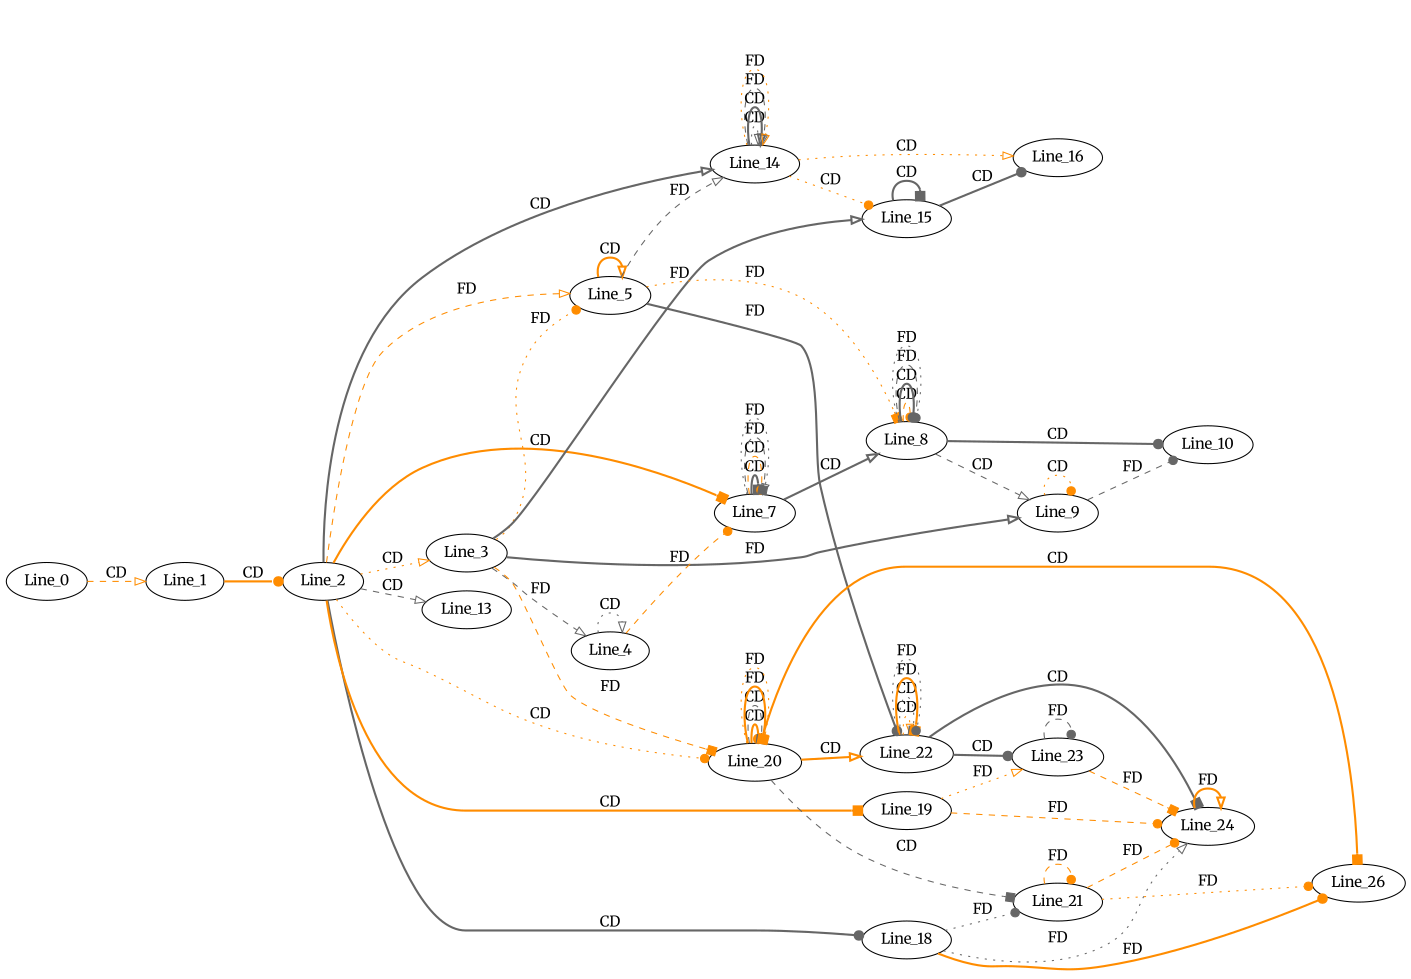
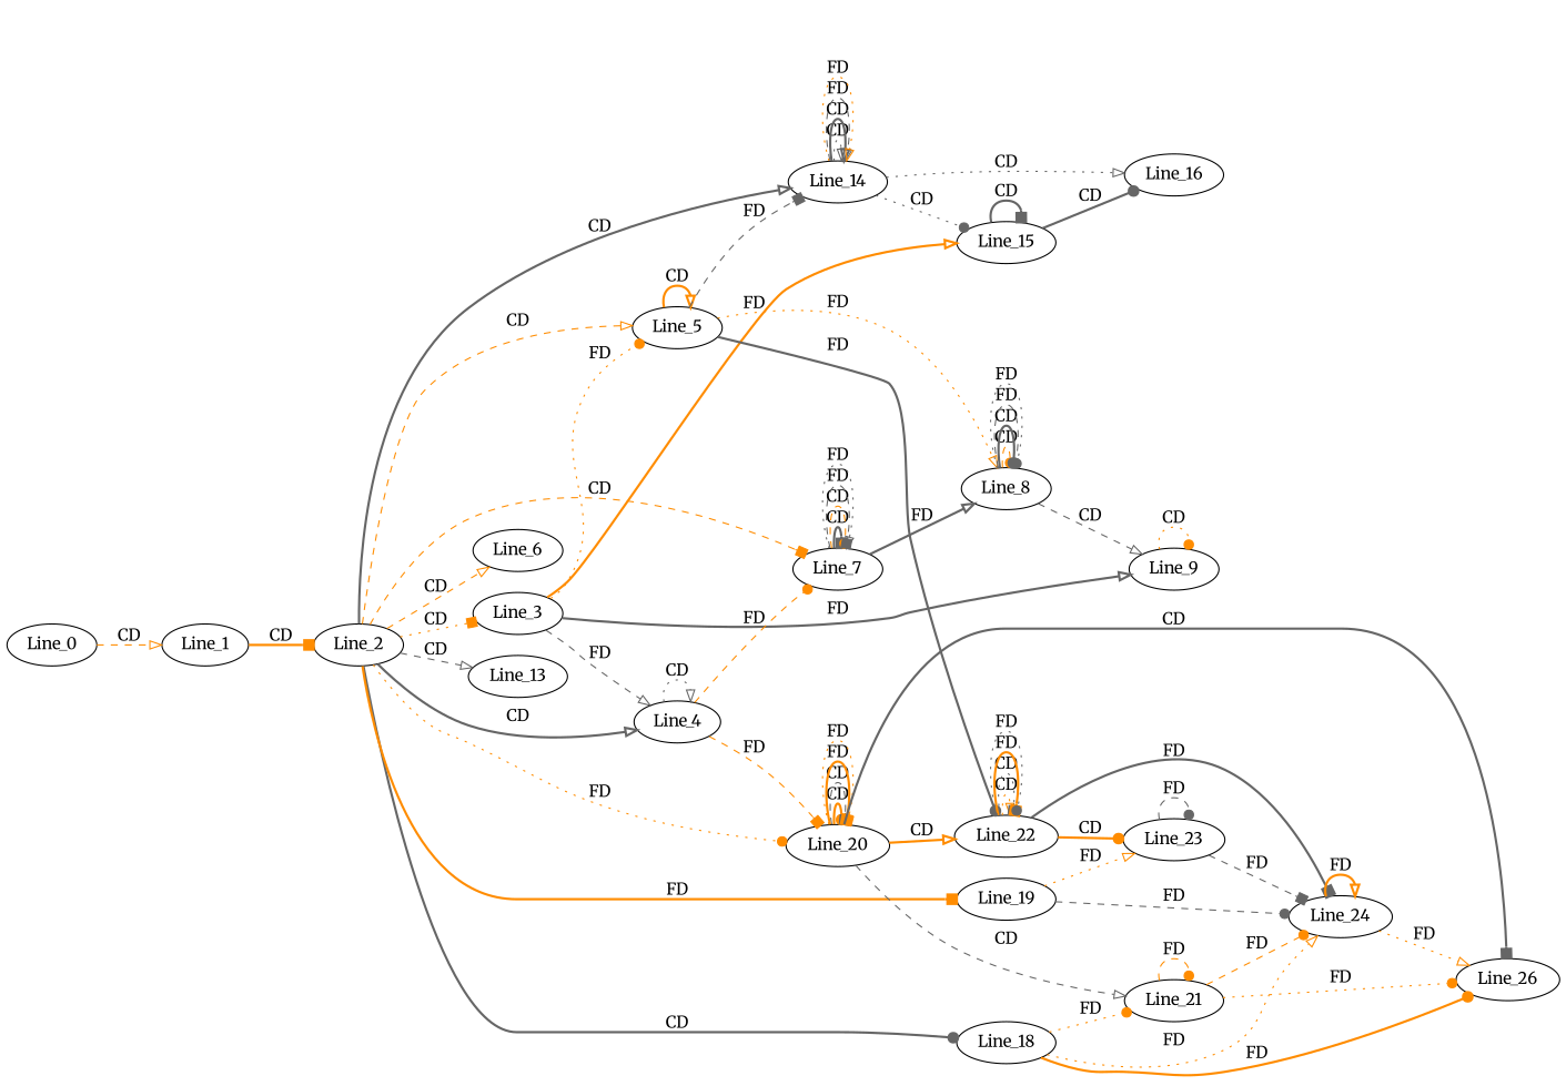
  digraph {
    fontname=Merriweather
    rankdir=LR
    node [fontname=Merriweather]
    edge [arrowhead=onormal color=darkorange fontname=Merriweather style=bold]
    Line_0
    Line_1
    Line_2
    Line_3
    Line_4
    Line_5
+   Line_6
    Line_7
    Line_13
    Line_14
    Line_18
    Line_19
    Line_20
    Line_9
    Line_15
    Line_8
    Line_22
    Line_16
    Line_21
    Line_24
    Line_26
    Line_23
-   Line_10
    Line_0 -> Line_1 [label=CD style=dashed]
-   Line_1 -> Line_2 [arrowhead=dot label=CD]
-   Line_2 -> Line_3 [label=CD style=dotted]
-   Line_2 -> Line_5 [label=FD style=dashed]
-   Line_2 -> Line_7 [arrowhead=box label=CD]
+   Line_1 -> Line_2 [arrowhead=box label=CD]
+   Line_2 -> Line_3 [arrowhead=box label=CD style=dotted]
+   Line_2 -> Line_4 [color=gray40 label=CD]
+   Line_2 -> Line_5 [label=CD style=dashed]
+   Line_2 -> Line_6 [label=CD style=dashed]
+   Line_2 -> Line_7 [arrowhead=box label=CD style=dashed]
    Line_2 -> Line_13 [color=gray40 label=CD style=dashed]
    Line_2 -> Line_14 [color=gray40 label=CD]
    Line_2 -> Line_18 [arrowhead=dot color=gray40 label=CD]
-   Line_2 -> Line_19 [arrowhead=box label=CD]
-   Line_2 -> Line_20 [arrowhead=dot label=CD style=dotted]
+   Line_2 -> Line_19 [arrowhead=box label=FD]
+   Line_2 -> Line_20 [arrowhead=dot label=FD style=dotted]
    Line_3 -> Line_4 [color=gray40 label=FD style=dashed]
    Line_3 -> Line_5 [arrowhead=dot label=FD style=dotted]
    Line_3 -> Line_9 [color=gray40 label=FD]
-   Line_3 -> Line_15 [color=gray40 label=FD]
+   Line_3 -> Line_15 [label=FD]
    Line_4 -> Line_4 [color=gray40 label=CD style=dotted]
    Line_4 -> Line_7 [arrowhead=dot label=FD style=dashed]
-   Line_3 -> Line_20 [arrowhead=box label=FD style=dashed]
+   Line_4 -> Line_20 [arrowhead=box label=FD style=dashed]
    Line_5 -> Line_5 [label=CD]
-   Line_5 -> Line_14 [color=gray40 label=FD style=dashed]
-   Line_5 -> Line_8 [arrowhead=box label=FD style=dotted]
+   Line_5 -> Line_14 [arrowhead=box color=gray40 label=FD style=dashed]
+   Line_5 -> Line_8 [label=FD style=dotted]
    Line_5 -> Line_22 [arrowhead=dot color=gray40 label=FD]
    Line_7 -> Line_7 [arrowhead=box color=gray40 label=CD]
    Line_7 -> Line_7 [arrowhead=dot label=CD style=dashed]
    Line_7 -> Line_7 [arrowhead=box color=gray40 label=FD style=dashed]
    Line_7 -> Line_7 [color=gray40 label=FD style=dotted]
-   Line_7 -> Line_8 [color=gray40 label=CD]
+   Line_7 -> Line_8 [color=gray40 label=FD]
    Line_14 -> Line_14 [color=gray40 label=CD style=dotted]
    Line_14 -> Line_14 [color=gray40 label=CD]
    Line_14 -> Line_14 [color=gray40 label=FD style=dashed]
    Line_14 -> Line_14 [label=FD style=dotted]
-   Line_14 -> Line_15 [arrowhead=dot label=CD style=dotted]
-   Line_14 -> Line_16 [label=CD style=dotted]
-   Line_18 -> Line_21 [arrowhead=dot color=gray40 label=FD style=dotted]
-   Line_18 -> Line_24 [color=gray40 label=FD style=dotted]
+   Line_14 -> Line_15 [arrowhead=dot color=gray40 label=CD style=dotted]
+   Line_14 -> Line_16 [color=gray40 label=CD style=dotted]
+   Line_18 -> Line_21 [arrowhead=dot label=FD style=dotted]
+   Line_18 -> Line_24 [label=FD style=dotted]
    Line_18 -> Line_26 [arrowhead=dot label=FD]
-   Line_19 -> Line_24 [arrowhead=dot label=FD style=dashed]
+   Line_19 -> Line_24 [arrowhead=dot color=gray40 label=FD style=dashed]
    Line_19 -> Line_23 [label=FD style=dotted]
    Line_20 -> Line_20 [arrowhead=dot label=CD]
    Line_20 -> Line_20 [arrowhead=box color=gray40 label=CD style=dashed]
    Line_20 -> Line_20 [arrowhead=box label=FD]
    Line_20 -> Line_20 [arrowhead=box label=FD style=dotted]
    Line_20 -> Line_22 [label=CD]
-   Line_20 -> Line_21 [arrowhead=box color=gray40 label=CD style=dashed]
-   Line_20 -> Line_26 [arrowhead=box label=CD]
+   Line_20 -> Line_21 [color=gray40 label=CD style=dashed]
+   Line_20 -> Line_26 [arrowhead=box color=gray40 label=CD]
    Line_9 -> Line_9 [arrowhead=dot label=CD style=dotted]
-   Line_9 -> Line_10 [arrowhead=dot color=gray40 label=FD style=dashed]
    Line_15 -> Line_15 [arrowhead=box color=gray40 label=CD]
    Line_15 -> Line_16 [arrowhead=dot color=gray40 label=CD]
    Line_8 -> Line_9 [color=gray40 label=CD style=dashed]
    Line_8 -> Line_8 [arrowhead=dot label=CD style=dashed]
    Line_8 -> Line_8 [arrowhead=dot color=gray40 label=CD]
    Line_8 -> Line_8 [arrowhead=dot color=gray40 label=FD style=dashed]
    Line_8 -> Line_8 [arrowhead=dot color=gray40 label=FD style=dotted]
-   Line_8 -> Line_10 [arrowhead=dot color=gray40 label=CD]
    Line_22 -> Line_22 [label=CD style=dotted]
    Line_22 -> Line_22 [arrowhead=box color=gray40 label=CD style=dotted]
    Line_22 -> Line_22 [arrowhead=box label=FD]
    Line_22 -> Line_22 [arrowhead=dot color=gray40 label=FD style=dotted]
-   Line_22 -> Line_24 [arrowhead=box color=gray40 label=CD]
-   Line_22 -> Line_23 [arrowhead=dot color=gray40 label=CD]
+   Line_22 -> Line_24 [arrowhead=box color=gray40 label=FD]
+   Line_22 -> Line_23 [arrowhead=dot label=CD]
    Line_21 -> Line_21 [arrowhead=dot label=FD style=dashed]
    Line_21 -> Line_24 [arrowhead=dot label=FD style=dashed]
    Line_21 -> Line_26 [arrowhead=dot label=FD style=dotted]
    Line_24 -> Line_24 [label=FD]
-   Line_23 -> Line_24 [arrowhead=box label=FD style=dashed]
+   Line_24 -> Line_26 [label=FD style=dotted]
+   Line_23 -> Line_24 [arrowhead=box color=gray40 label=FD style=dashed]
    Line_23 -> Line_23 [arrowhead=dot color=gray40 label=FD style=dashed]
  }
